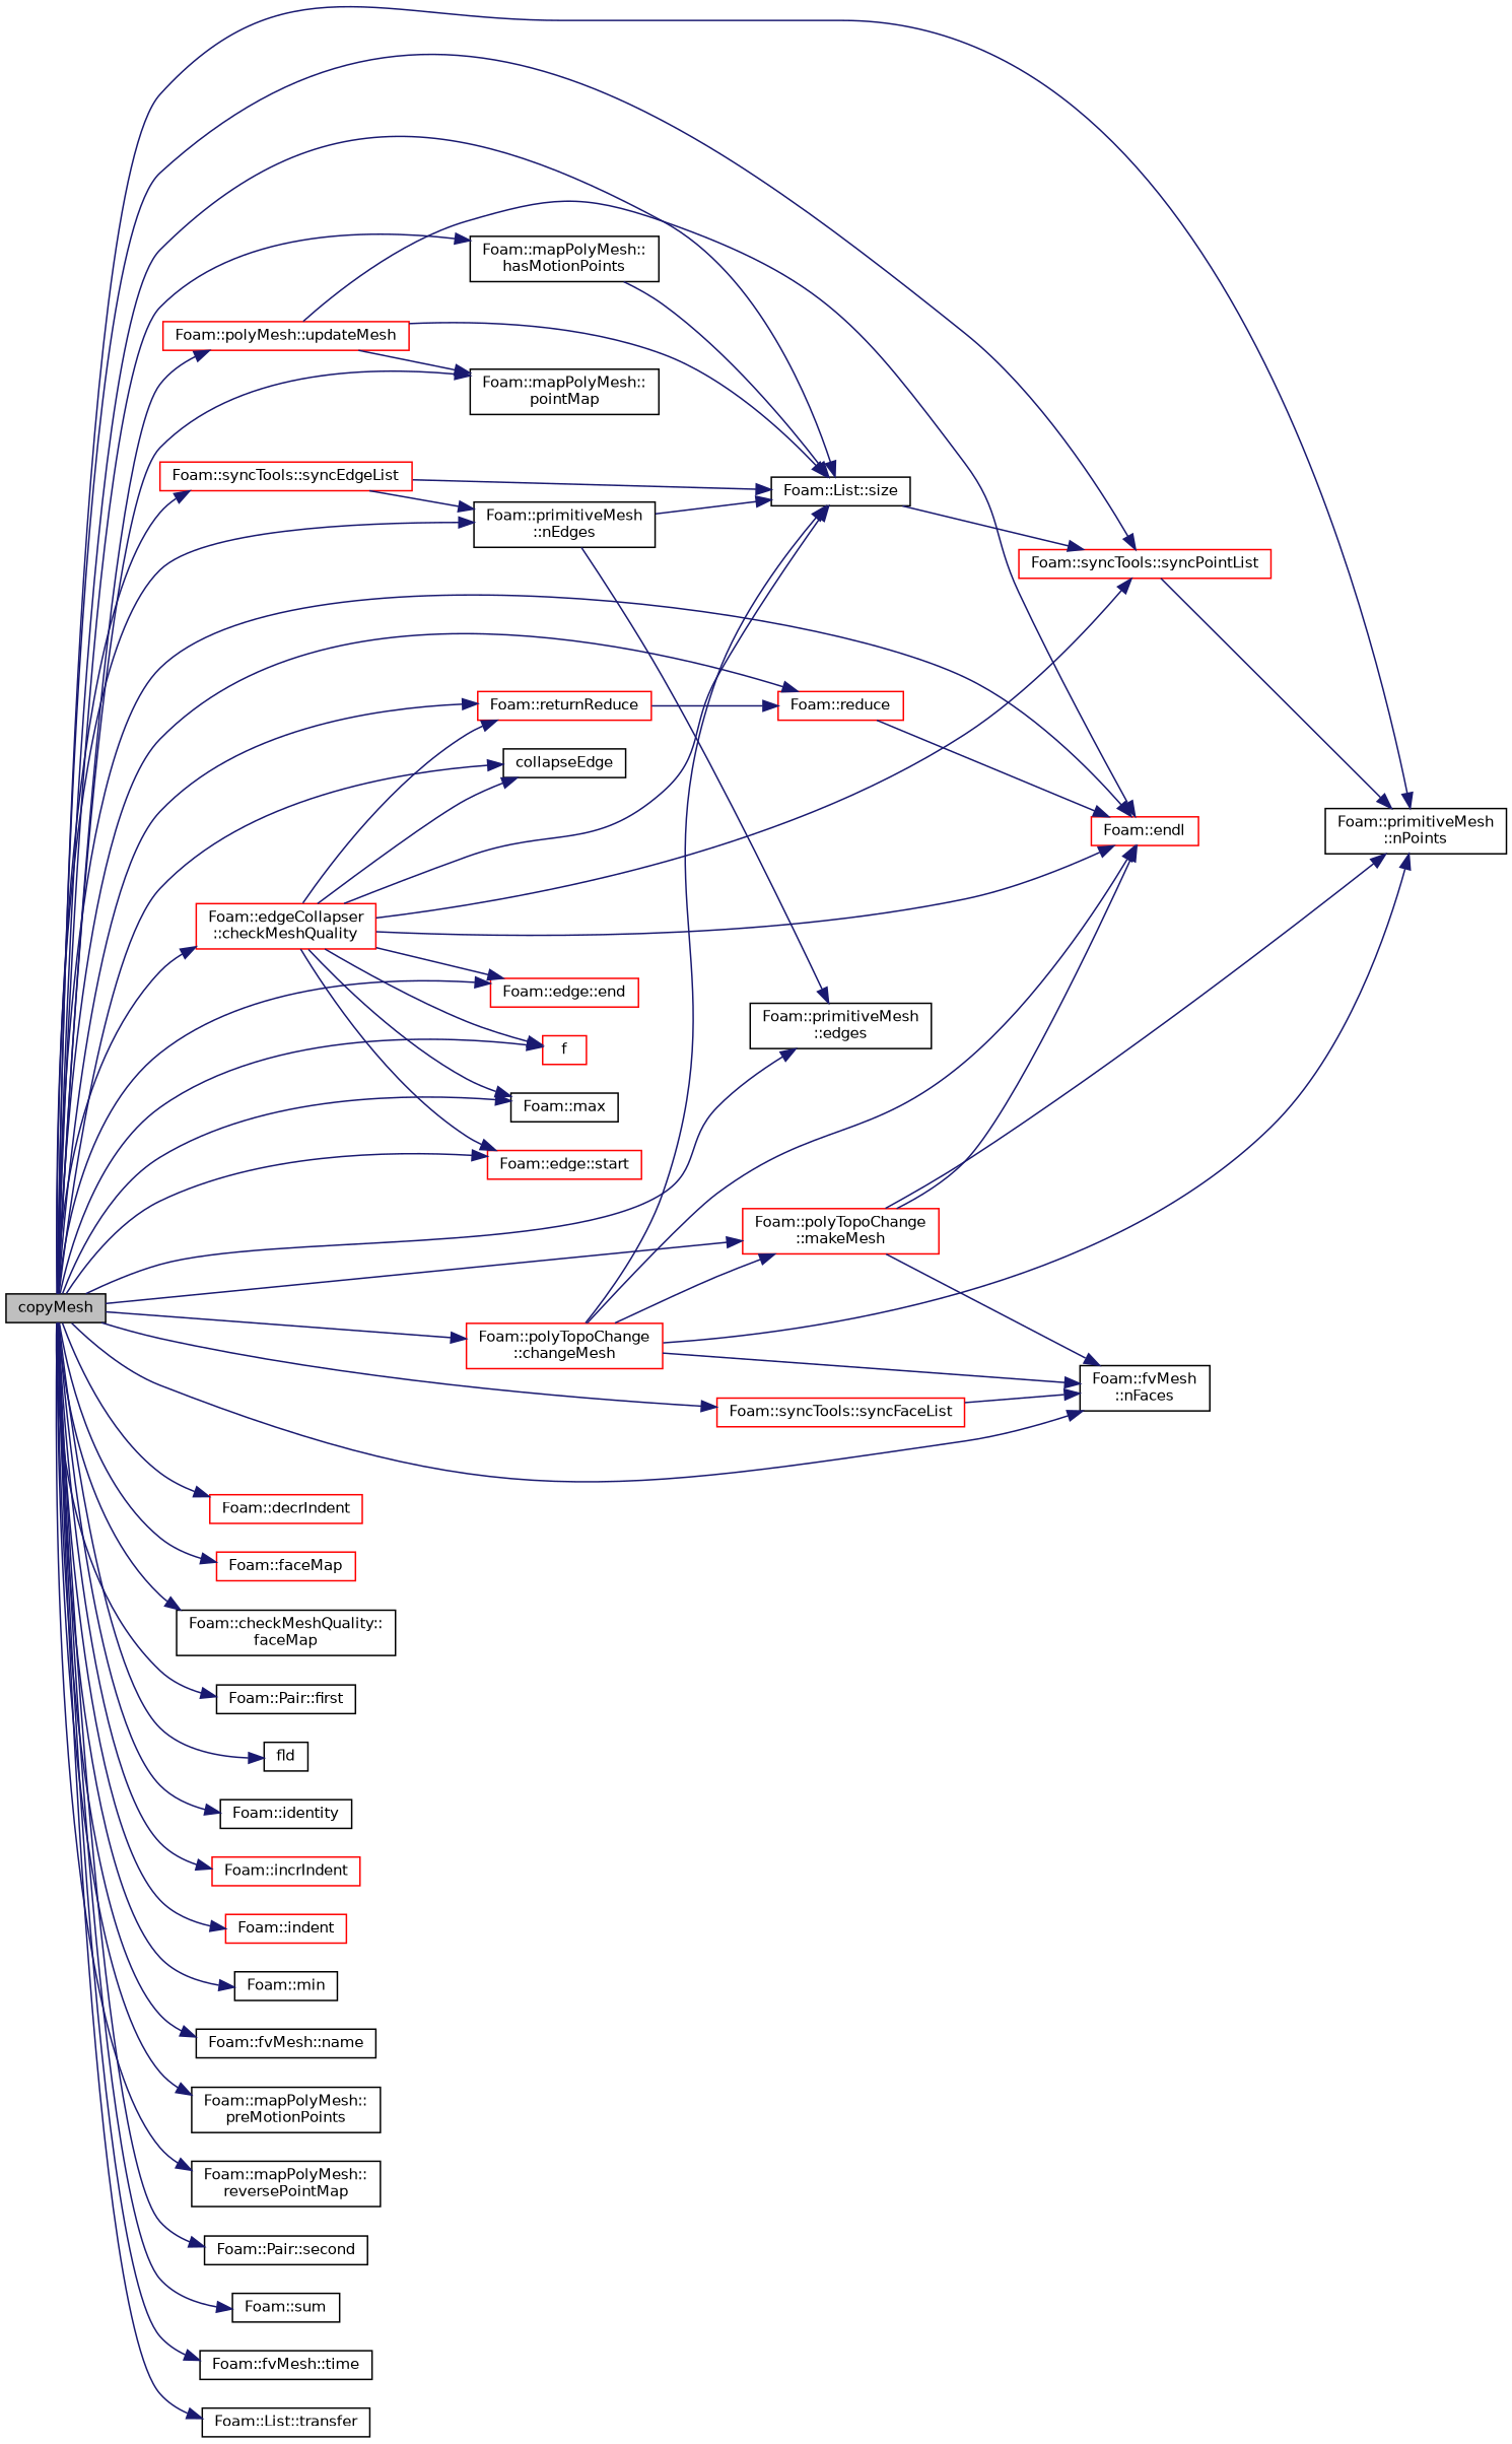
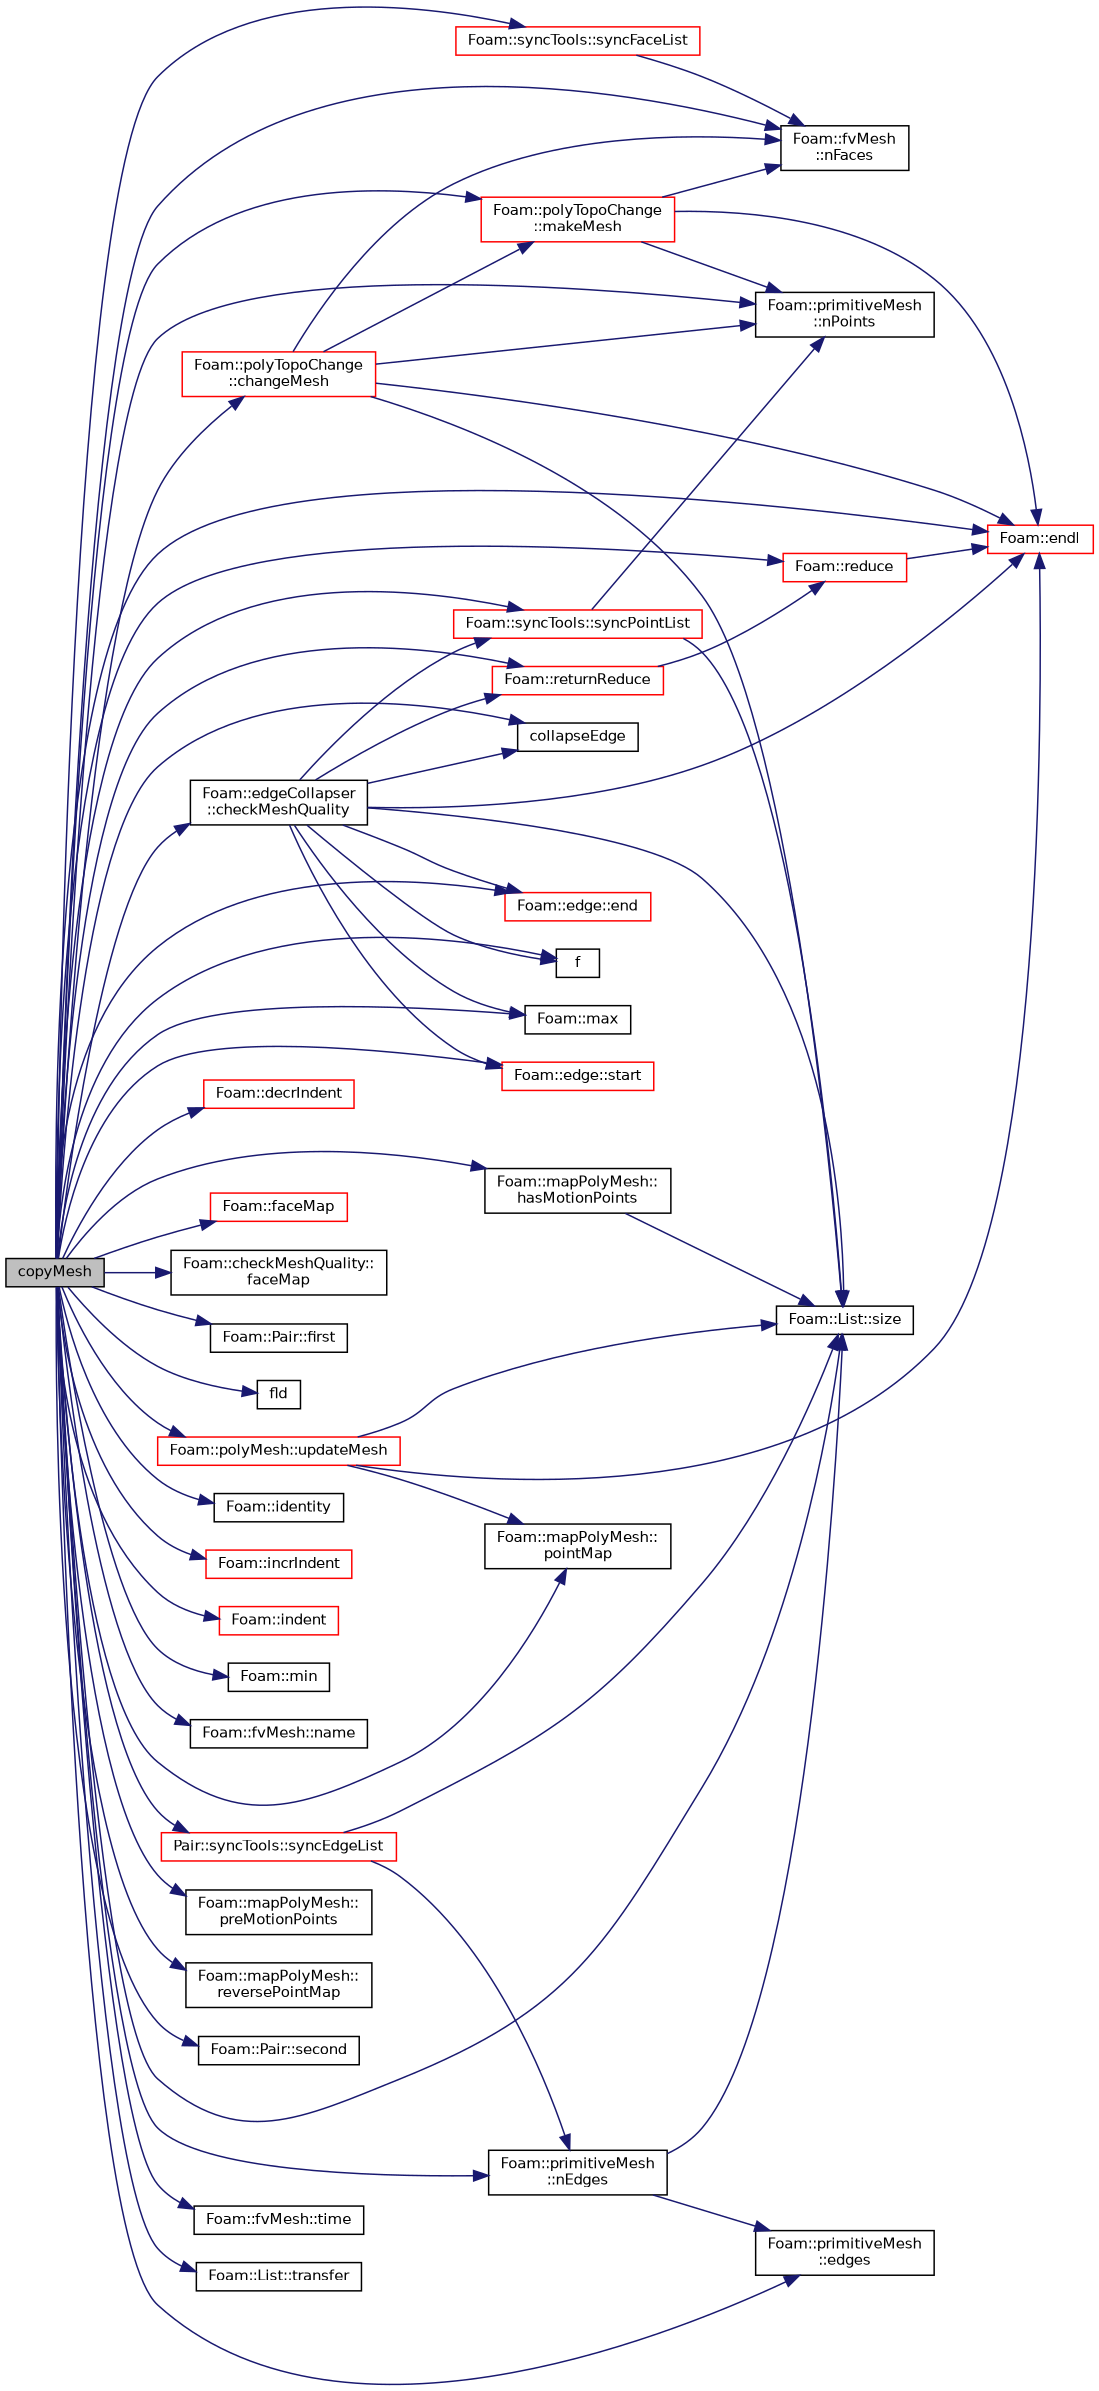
  digraph {
    rankdir=LR
    node [color=black fontname=Helvetica fontsize=10 shape=record]
    edge [color=midnightblue fontname=Helvetica fontsize=10 labelfontname=Helvetica labelfontsize=10 style=solid]
    n1 [fillcolor=grey75 fontcolor=black height=0.2 label=copyMesh style=filled width=0.4]
    n2 [color=red height=0.2 label="Foam::polyTopoChange\l::changeMesh" width=0.4]
    n3 [color=red height=0.2 label="Foam::endl" width=0.4]
    n4 [height=0.2 label="Foam::primitiveMesh\l::nPoints" width=0.4]
    n5 [height=0.2 label="Foam::fvMesh\l::nFaces" width=0.4]
    n6 [height=0.2 label="Foam::List::size" width=0.4]
    n7 [color=red height=0.2 label="Foam::polyTopoChange\l::makeMesh" width=0.4]
-   n8 [color=red height=0.2 label="Foam::edgeCollapser\l::checkMeshQuality" width=0.4]
+   n8 [height=0.2 label="Foam::edgeCollapser\l::checkMeshQuality" width=0.4]
    n9 [height=0.2 label=collapseEdge width=0.4]
    n10 [color=red height=0.2 label="Foam::edge::end" width=0.4]
-   n11 [color=red height=0.2 label=f width=0.4]
+   n11 [height=0.2 label=f width=0.4]
    n12 [height=0.2 label="Foam::max" width=0.4]
    n13 [color=red height=0.2 label="Foam::returnReduce" width=0.4]
    n14 [color=red height=0.2 label="Foam::reduce" width=0.4]
    n15 [color=red height=0.2 label="Foam::edge::start" width=0.4]
    n16 [color=red height=0.2 label="Foam::syncTools::syncPointList" width=0.4]
    n17 [color=red height=0.2 label="Foam::decrIndent" width=0.4]
    n18 [height=0.2 label="Foam::primitiveMesh\l::edges" width=0.4]
    n19 [color=red height=0.2 label="Foam::faceMap" width=0.4]
    n20 [height=0.2 label="Foam::checkMeshQuality::\lfaceMap" width=0.4]
    n21 [height=0.2 label="Foam::Pair::first" width=0.4]
    n22 [height=0.2 label=fld width=0.4]
    n23 [height=0.2 label="Foam::mapPolyMesh::\lhasMotionPoints" width=0.4]
    n24 [height=0.2 label="Foam::identity" width=0.4]
    n25 [color=red height=0.2 label="Foam::incrIndent" width=0.4]
    n26 [color=red height=0.2 label="Foam::indent" width=0.4]
    n27 [height=0.2 label="Foam::min" width=0.4]
    n28 [height=0.2 label="Foam::fvMesh::name" width=0.4]
    n29 [height=0.2 label="Foam::primitiveMesh\l::nEdges" width=0.4]
    n30 [height=0.2 label="Foam::mapPolyMesh::\lpointMap" width=0.4]
    n31 [height=0.2 label="Foam::mapPolyMesh::\lpreMotionPoints" width=0.4]
    n32 [height=0.2 label="Foam::mapPolyMesh::\lreversePointMap" width=0.4]
    n33 [height=0.2 label="Foam::Pair::second" width=0.4]
-   n34 [height=0.2 label="Foam::sum" width=0.4]
-   n35 [color=red height=0.2 label="Foam::syncTools::syncEdgeList" width=0.4]
+   n35 [color=red height=0.2 label="Pair::syncTools::syncEdgeList" width=0.4]
    n36 [color=red height=0.2 label="Foam::syncTools::syncFaceList" width=0.4]
    n37 [height=0.2 label="Foam::fvMesh::time" width=0.4]
    n38 [height=0.2 label="Foam::List::transfer" width=0.4]
    n39 [color=red height=0.2 label="Foam::polyMesh::updateMesh" width=0.4]
    n1 -> n2
    n1 -> n3
    n1 -> n4
    n1 -> n5
    n1 -> n6
    n1 -> n7
    n1 -> n8
    n1 -> n9
    n1 -> n10
    n1 -> n11
    n1 -> n12
    n1 -> n13
    n1 -> n14
    n1 -> n15
    n1 -> n16
    n1 -> n17
    n1 -> n18
    n1 -> n19
    n1 -> n20
    n1 -> n21
    n1 -> n22
    n1 -> n23
    n1 -> n24
    n1 -> n25
    n1 -> n26
    n1 -> n27
    n1 -> n28
    n1 -> n29
    n1 -> n30
    n1 -> n31
    n1 -> n32
    n1 -> n33
-   n1 -> n34
    n1 -> n35
    n1 -> n36
    n1 -> n37
    n1 -> n38
    n1 -> n39
    n2 -> n3
    n2 -> n4
    n2 -> n5
    n2 -> n6
    n2 -> n7
    n7 -> n3
    n7 -> n4
    n7 -> n5
    n8 -> n3
    n8 -> n6
    n8 -> n9
    n8 -> n10
    n8 -> n11
    n8 -> n12
    n8 -> n13
    n8 -> n15
    n8 -> n16
    n13 -> n14
    n14 -> n3
    n16 -> n4
-   n6 -> n16
+   n16 -> n6
    n23 -> n6
    n29 -> n6
    n29 -> n18
    n35 -> n6
    n35 -> n29
    n36 -> n5
    n39 -> n3
    n39 -> n6
    n39 -> n30
  }
